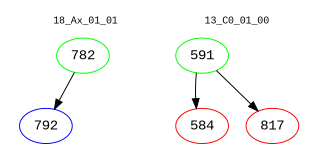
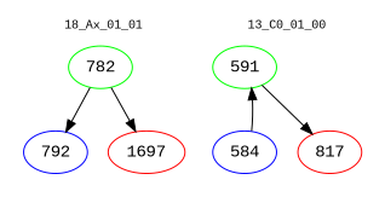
  digraph {
    fontname="Liberation Mono"
    node [color=green fontname="Liberation Mono"]
    edge [color=black fontname="Liberation Mono"]
    n1 [label=782]
    n2 [color=blue label=792]
+   n3 [color=red label=1697]
    n4 [label=591]
-   n5 [color=red label=584]
+   n5 [color=blue label=584]
    n6 [color=red label=817]
    subgraph cluster_1 {
      color=white
      fontsize=10
      label="18_Ax_01_01"
      n1
      n2
+     n3
    }
    subgraph cluster_2 {
      color=white
      fontsize=10
      label="13_C0_01_00"
      n4
      n5
      n6
    }
    n1 -> n2
-   n4 -> n5
+   n1 -> n3
+   n5 -> n4
    n4 -> n6
  }
